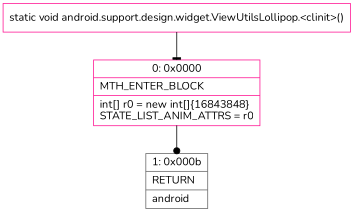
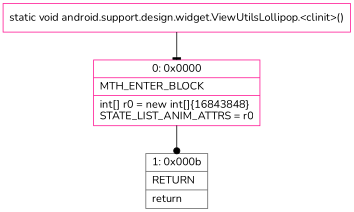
  digraph {
    fontname=Nunito
    node [shape=record color=deeppink fontname=Nunito]
    edge [fontname=Nunito]
    n1 [label="{0\:\ 0x0000|MTH_ENTER_BLOCK\l|int[] r0 = new int[]\{16843848\}\lSTATE_LIST_ANIM_ATTRS = r0\l}"]
-   n2 [label="{1\:\ 0x000b|RETURN\l|android\l}" color=gray40]
+   n2 [label="{1\:\ 0x000b|RETURN\l|return\l}" color=gray40]
    n3 [label="{static void android.support.design.widget.ViewUtilsLollipop.\<clinit\>() }"]
    n1 -> n2 [arrowhead=dot]
    n3 -> n1 [arrowhead=tee]
  }
